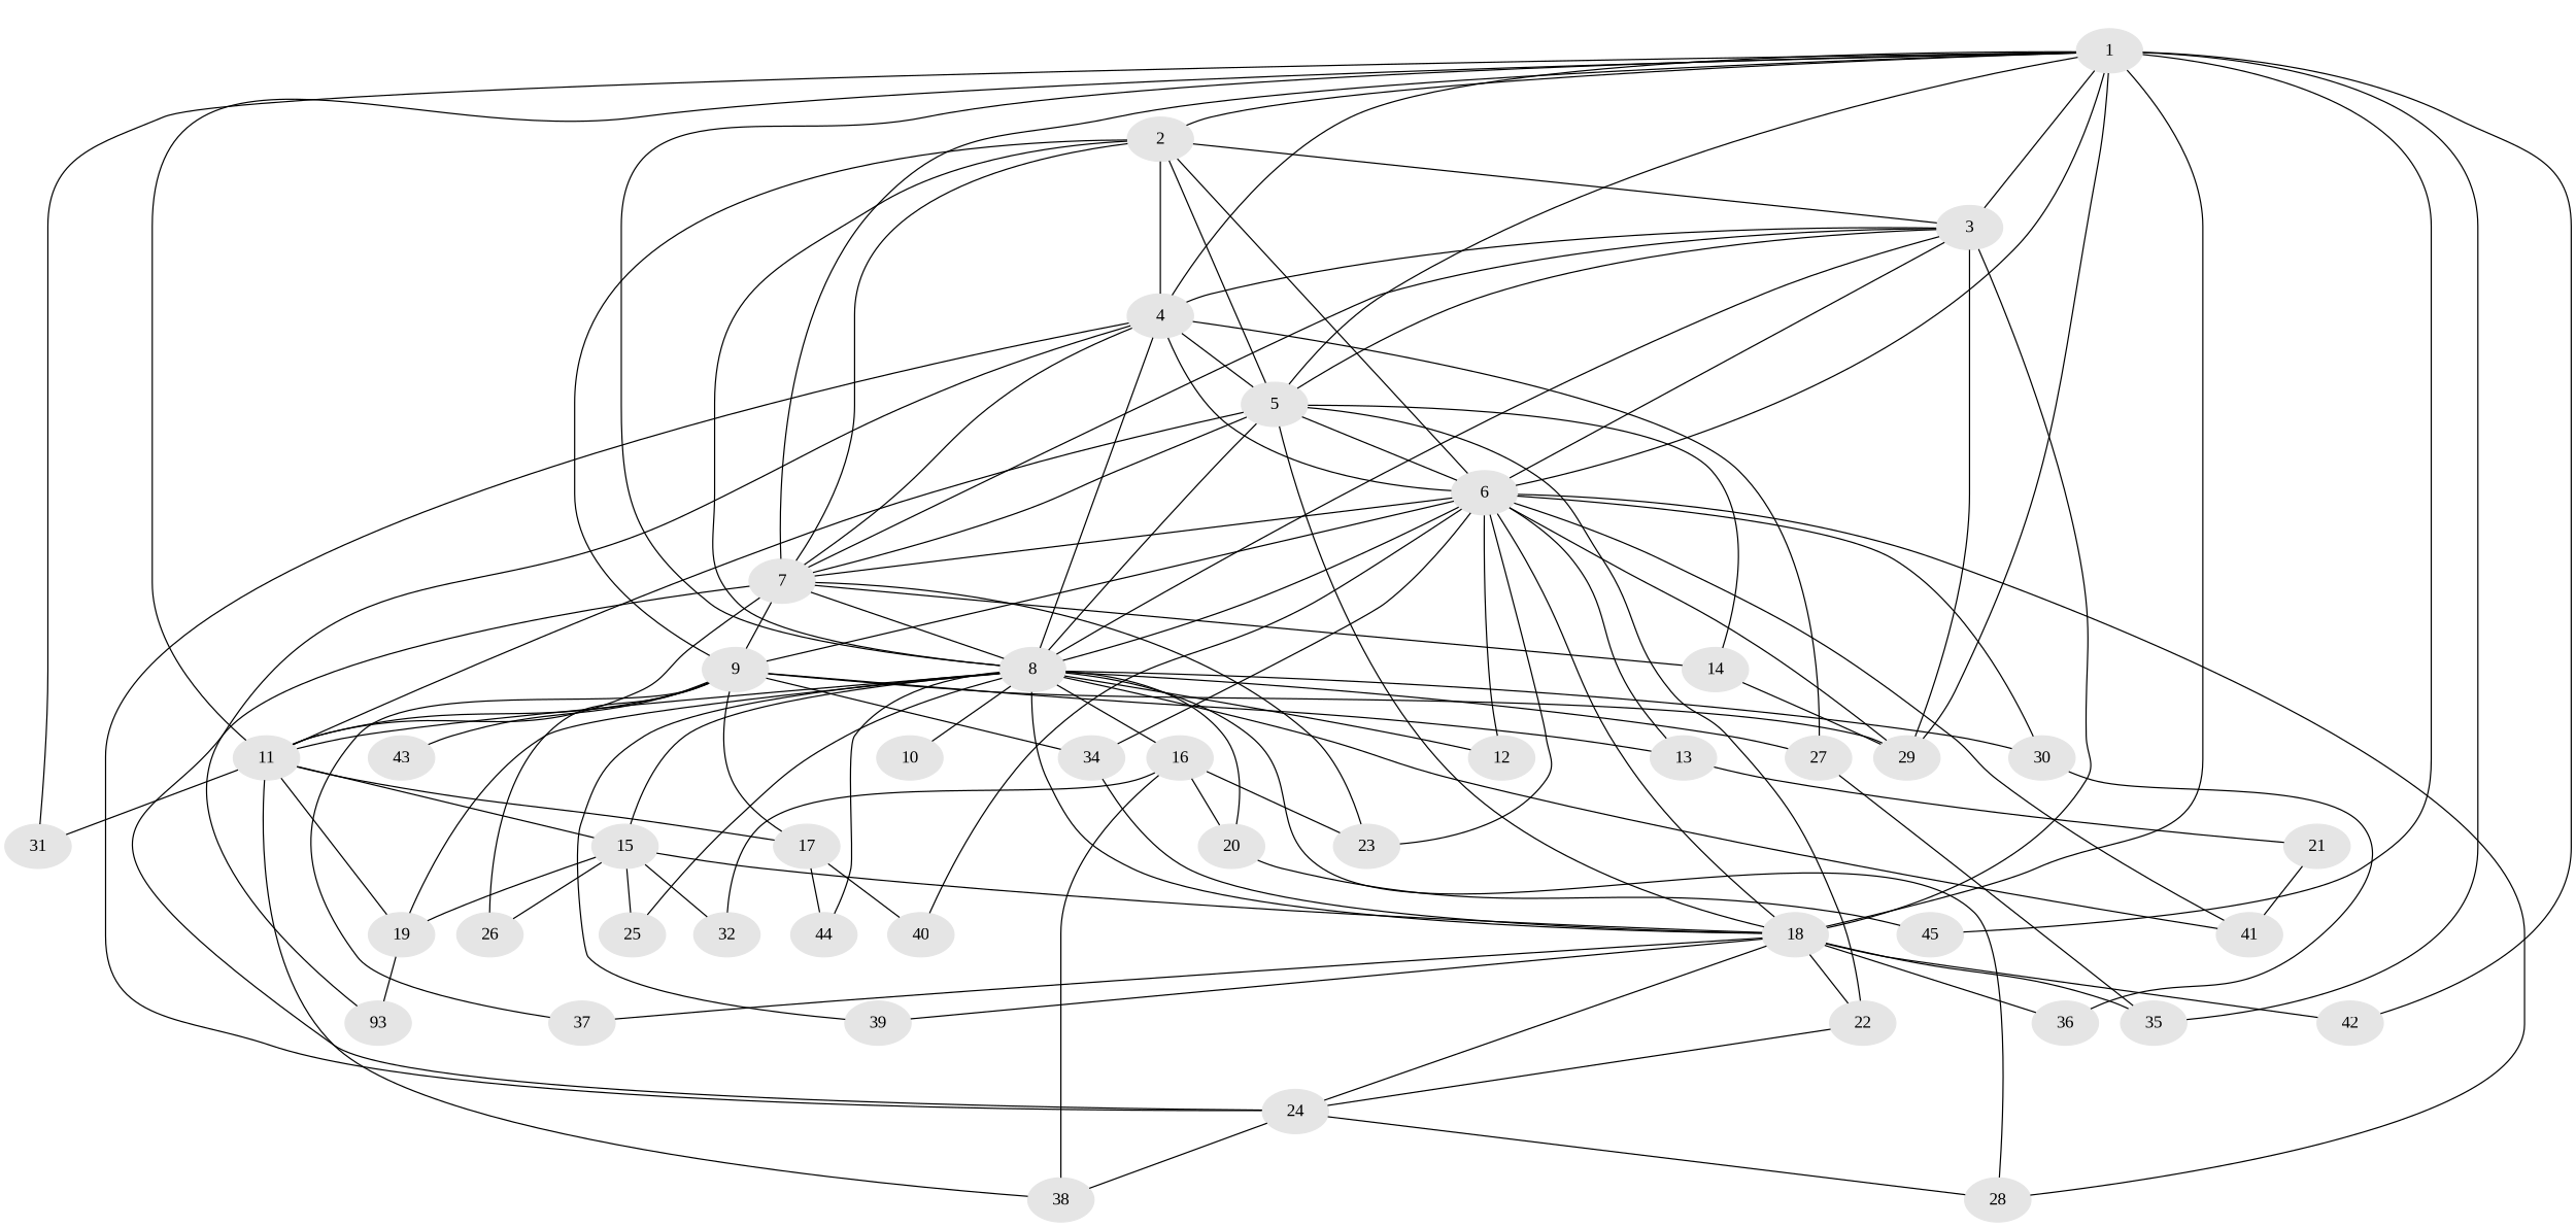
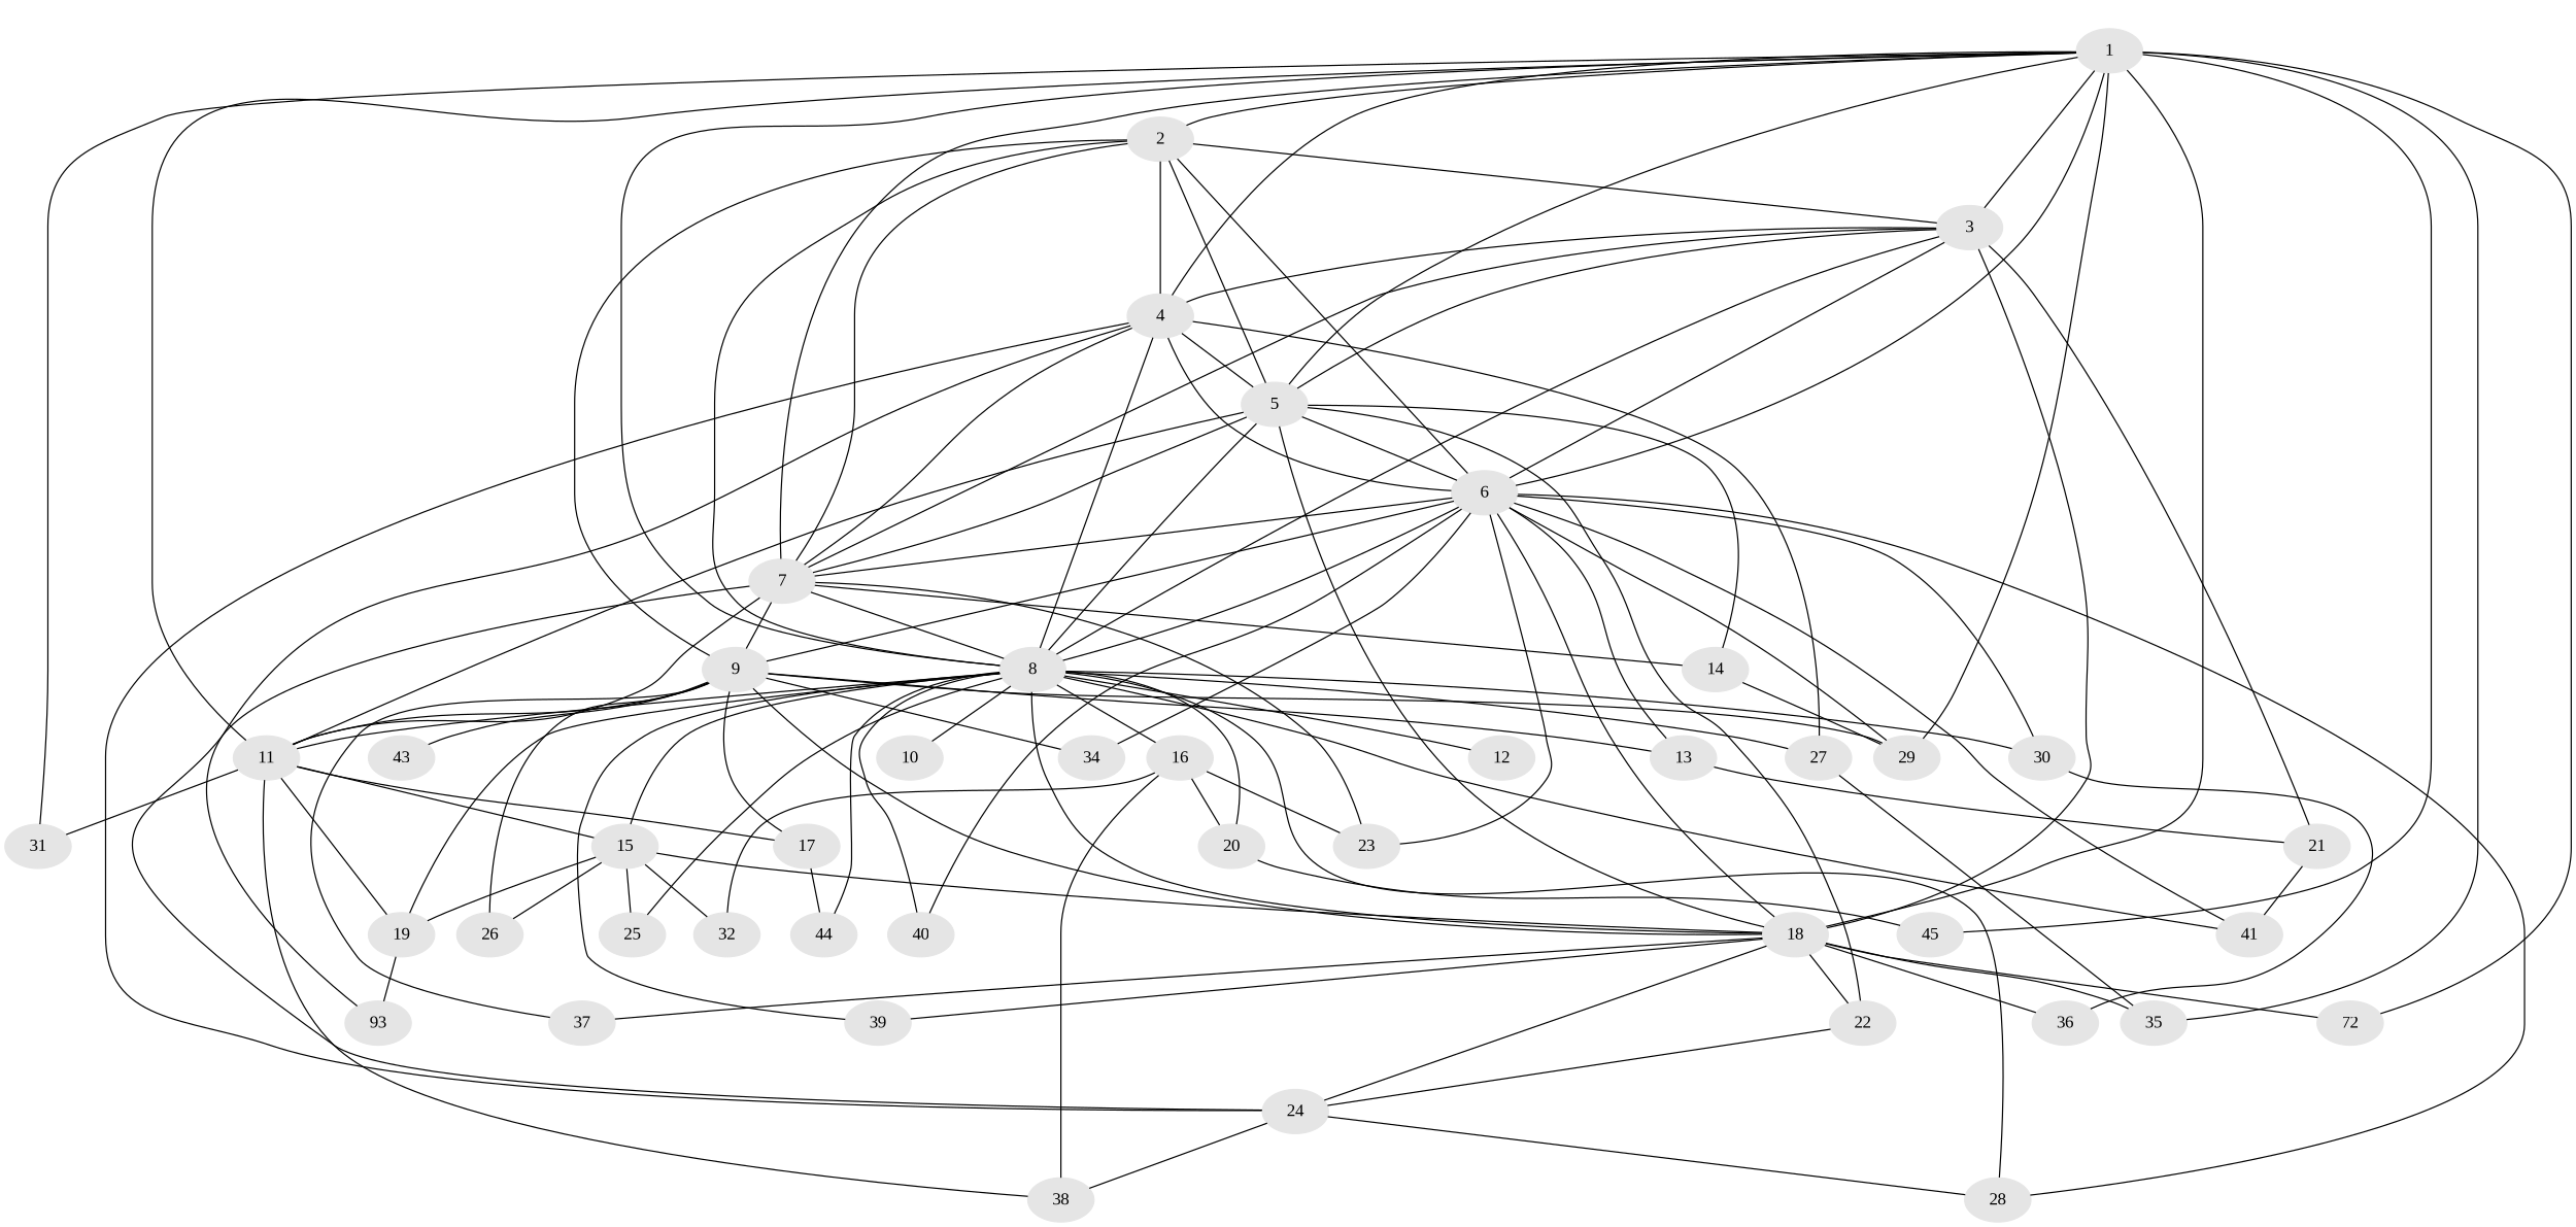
  graph {
    fontname="Liberation Serif"
    node [color=gray90 fontname="Liberation Serif" style=filled]
    edge [fontname="Liberation Serif" weight=1.0]
    1
    2
    3
    4
    5
    6
    7
    8
    11
    18
    29
    31
    35
-   42
+   42 [label=72]
    45
    9
    21
    24
    27
    n20 [label=93]
    14
    22
    12
    13
    23
    28
    30
    34
    40
    41
    10
    15
    16
    19
    20
    25
    39
    44
    17
    38
    37
    36
    26
    43
    32
    1 -- 2 [weight=2.0]
    1 -- 3 [weight=3.0]
    1 -- 4 [weight=2.0]
    1 -- 5 [weight=4.0]
    1 -- 6 [weight=3.0]
    1 -- 7 [weight=2.0]
    1 -- 8 [weight=2.0]
    1 -- 11
    1 -- 18 [weight=13.0]
    1 -- 29
    1 -- 31
    1 -- 35
    1 -- 42
    1 -- 45
    2 -- 3
    2 -- 4 [weight=2.0]
    2 -- 5 [weight=3.0]
    2 -- 6
    2 -- 7
    2 -- 8
    2 -- 9 [weight=2.0]
    3 -- 4
    3 -- 5 [weight=2.0]
    3 -- 6
    3 -- 7
    3 -- 8
    3 -- 18 [weight=2.0]
-   3 -- 29 [weight=2.0]
+   3 -- 21 [weight=2.0]
    4 -- 5 [weight=4.0]
    4 -- 6 [weight=2.0]
    4 -- 7
    4 -- 8
    4 -- 24
    4 -- 27
    4 -- n20
    5 -- 6 [weight=2.0]
    5 -- 7 [weight=3.0]
    5 -- 8 [weight=3.0]
    5 -- 11
    5 -- 18 [weight=2.0]
    5 -- 14 [weight=2.0]
    5 -- 22 [weight=2.0]
    6 -- 7
    6 -- 8 [weight=2.0]
    6 -- 18
    6 -- 29
    6 -- 9
-   6 -- 12
    6 -- 13
    6 -- 23 [weight=2.0]
    6 -- 28
    6 -- 30
    6 -- 34
    6 -- 40
    6 -- 41
    7 -- 8 [weight=2.0]
    7 -- 11 [weight=9.0]
    7 -- 9
    7 -- 24
    7 -- 14
    7 -- 23
    8 -- 11
    8 -- 18
    8 -- 27
    8 -- 12
    8 -- 28
    8 -- 30
-   17 -- 40
+   8 -- 40
    8 -- 41
    8 -- 10
    8 -- 15
    8 -- 16
    8 -- 19
    8 -- 20
    8 -- 25
    8 -- 39
    8 -- 44
    11 -- 31
    11 -- 15
    11 -- 19 [weight=3.0]
    11 -- 17
    11 -- 38
    18 -- 35
    18 -- 42
    18 -- 24
    18 -- 22
    18 -- 39
    18 -- 37
    18 -- 36
    9 -- 11
-   34 -- 18
+   9 -- 18
    9 -- 29
    9 -- 13
    9 -- 34
    9 -- 17
    9 -- 37
    9 -- 26
    9 -- 43
    21 -- 41
    24 -- 28
    24 -- 38
    27 -- 35
    14 -- 29
    22 -- 24
    13 -- 21 [weight=2.0]
    30 -- 36
    15 -- 18
    15 -- 19
    15 -- 25
    15 -- 26
    15 -- 32
    16 -- 23
    16 -- 20
    16 -- 38
    16 -- 32
    19 -- n20
    20 -- 45
    17 -- 44
  }
